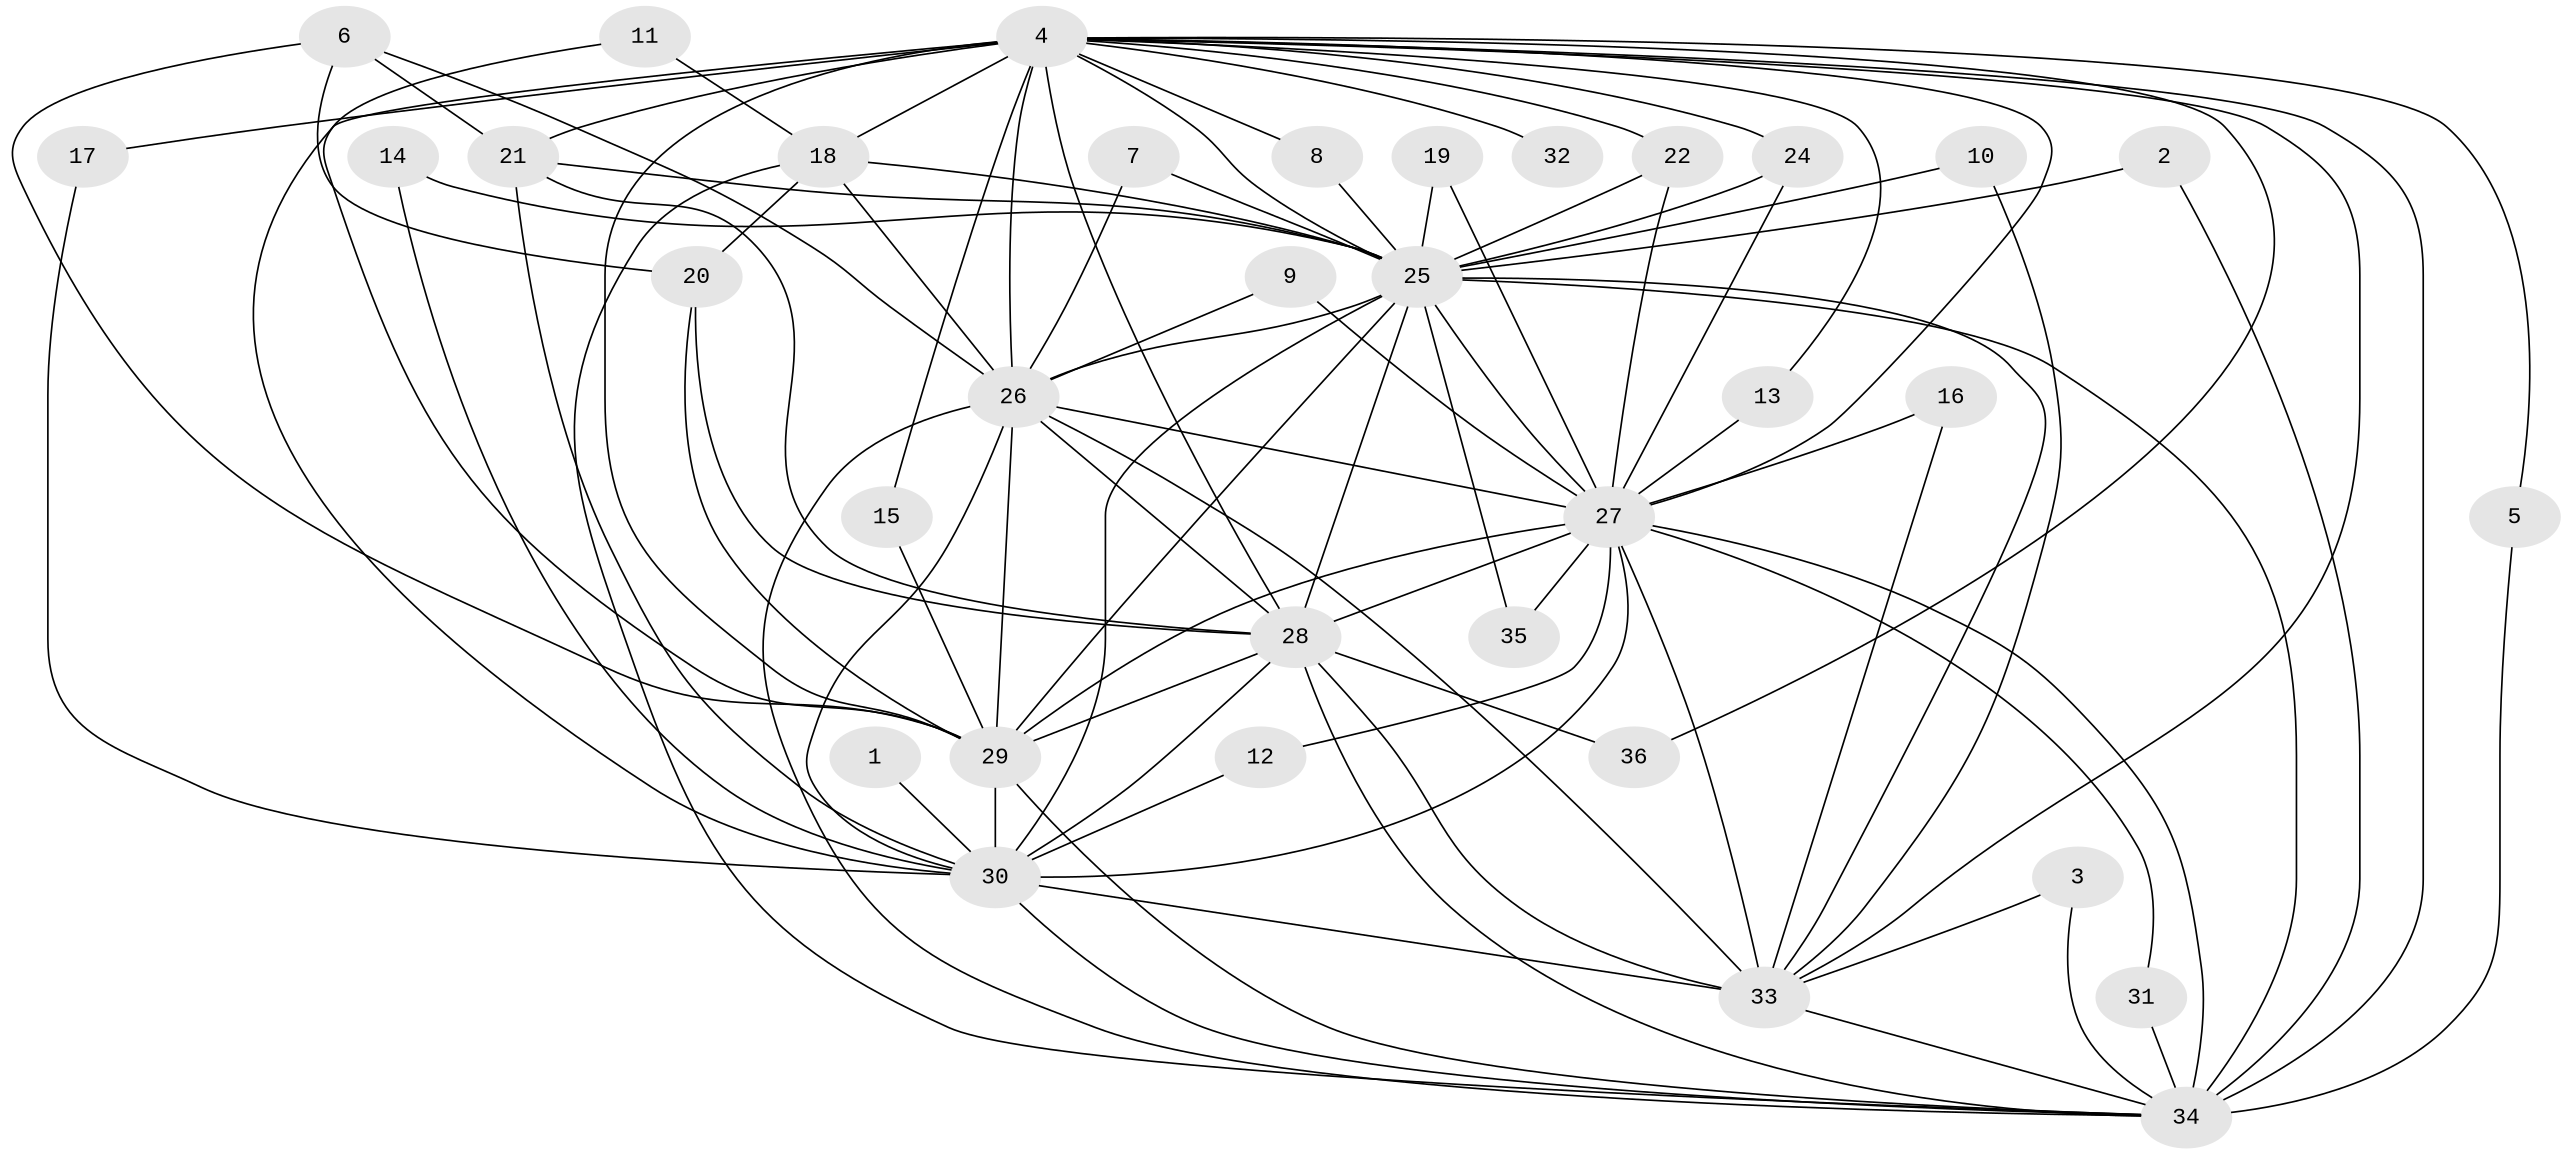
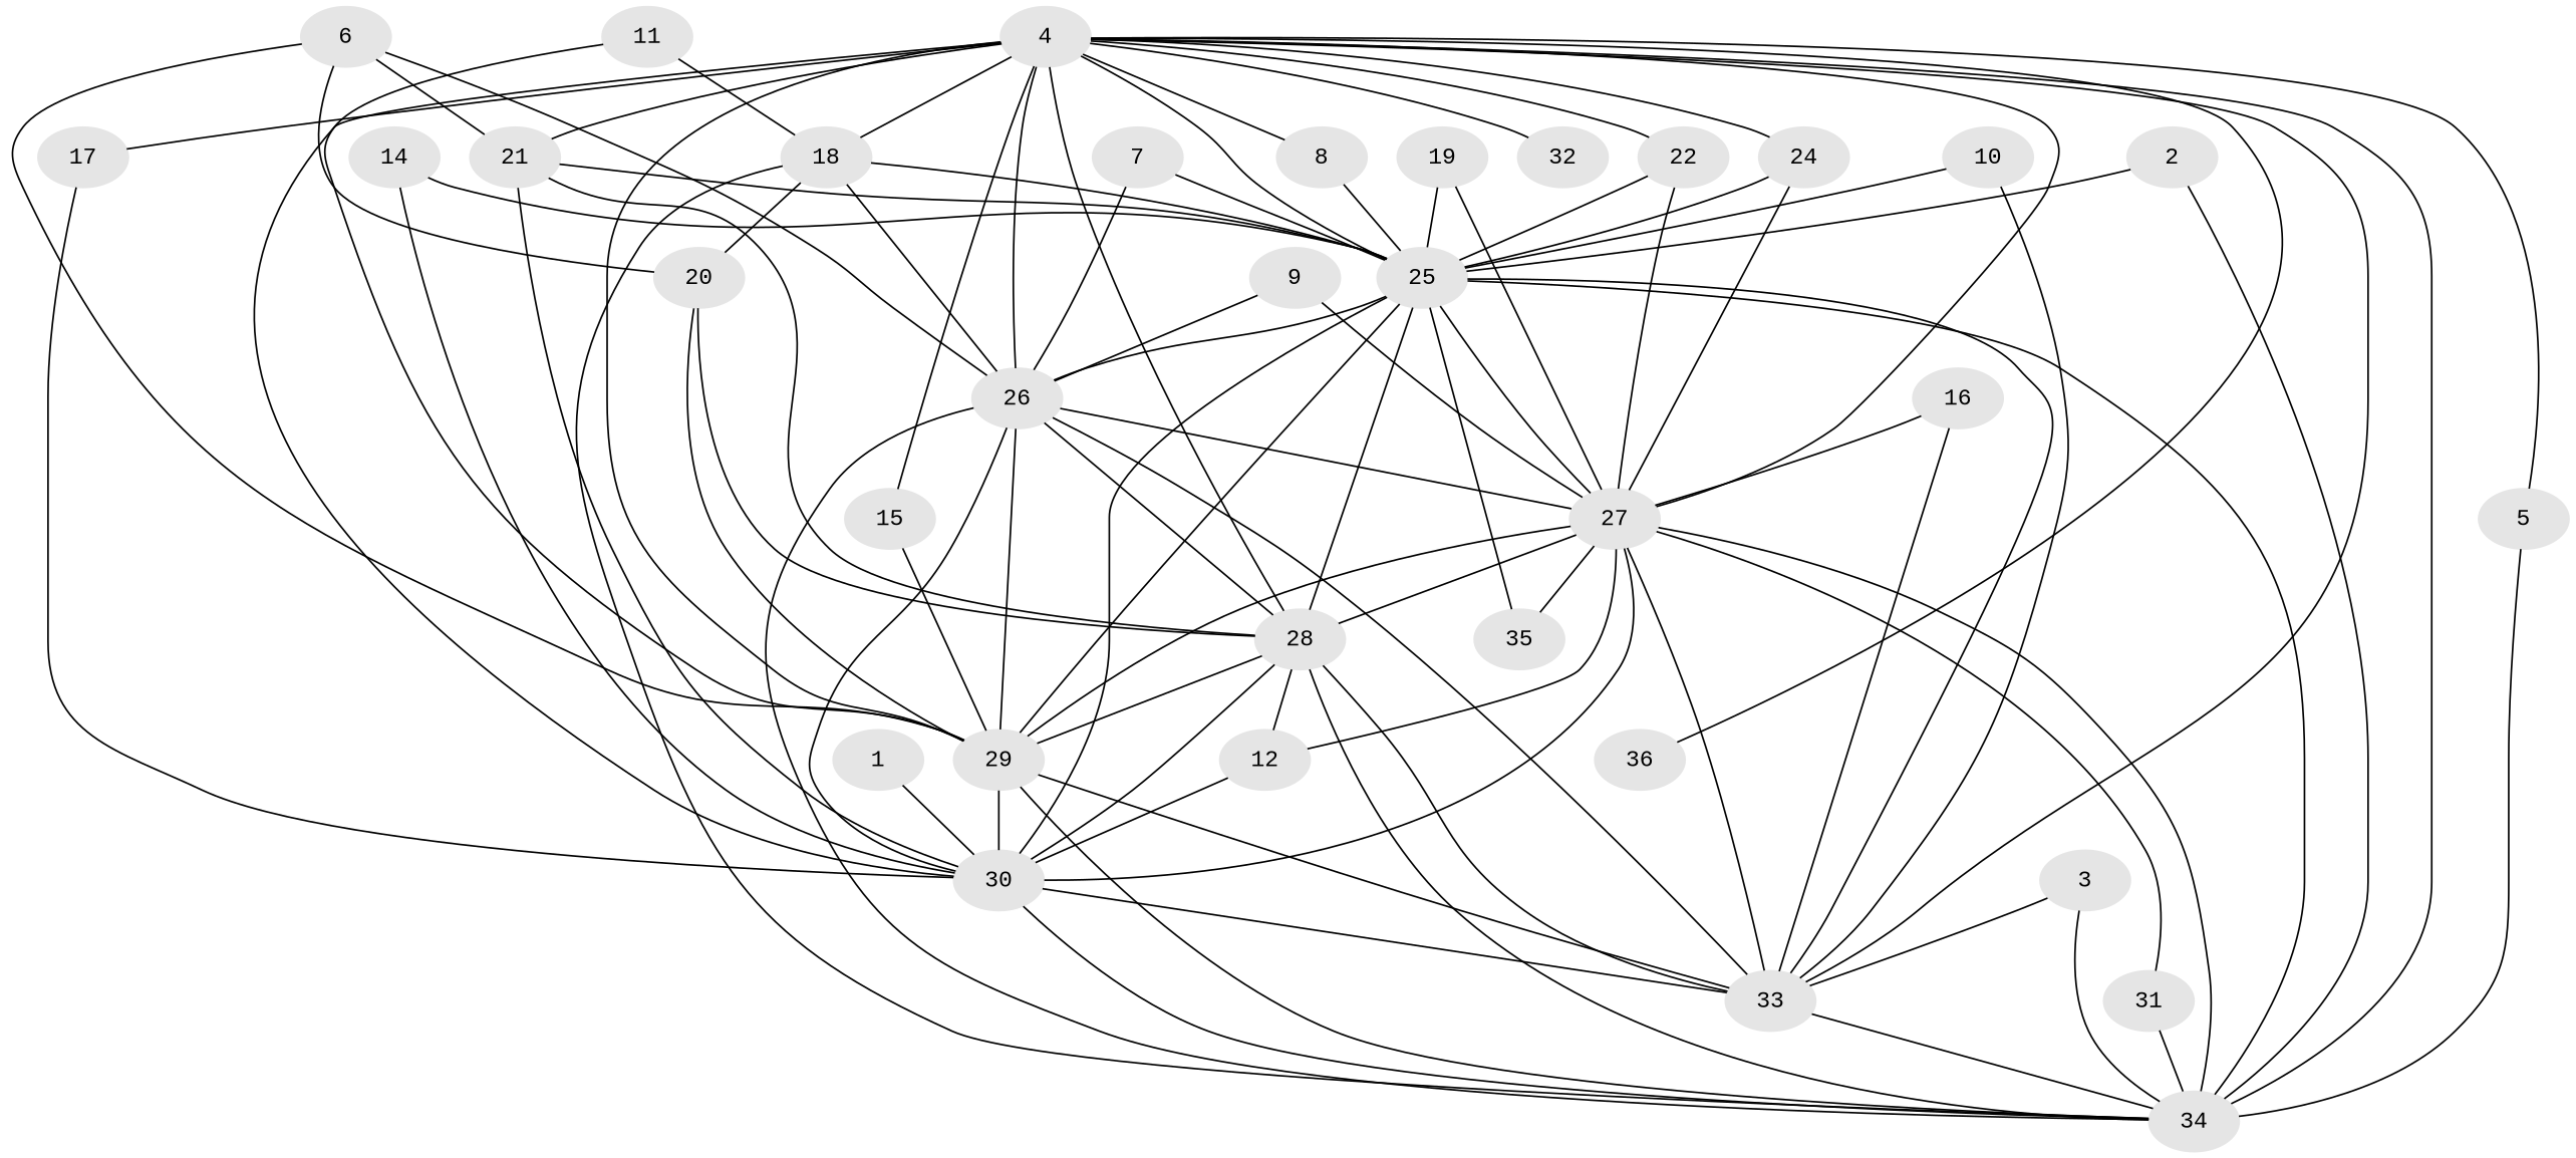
  graph {
    fontname="Liberation Mono"
    node [color=gray90 fontname="Liberation Mono" style=filled]
    edge [fontname="Liberation Mono" weight=1.0]
    1
    30
    26
    34
    33
    27
    28
    29
    2
    25
    35
    3
    4
    5
    8
-   13
    15
    17
    18
    21
    22
    24
    32
    36
    20
    31
    6
    7
    9
    10
    11
    12
    14
    16
    19
    1 -- 30
    30 -- 34
    30 -- 33
    26 -- 30
    26 -- 34
    26 -- 33 [weight=2.0]
    26 -- 27
    26 -- 28
    26 -- 29
    33 -- 34
    27 -- 30
    27 -- 34 [weight=2.0]
    27 -- 33
    27 -- 28
    27 -- 29
    27 -- 35
    27 -- 31
    28 -- 30 [weight=2.0]
    28 -- 34
    28 -- 33
    28 -- 29
-   28 -- 36 [weight=2.0]
+   28 -- 12 [weight=2.0]
    29 -- 30
    29 -- 34
+   29 -- 33 [weight=2.0]
    2 -- 34
    2 -- 25
    25 -- 30 [weight=2.0]
    25 -- 26
    25 -- 34 [weight=2.0]
    25 -- 33
    25 -- 27 [weight=4.0]
    25 -- 28
    25 -- 29 [weight=2.0]
    25 -- 35
    3 -- 34
    3 -- 33
    4 -- 30 [weight=3.0]
    4 -- 26 [weight=2.0]
    4 -- 34 [weight=3.0]
    4 -- 33 [weight=2.0]
    4 -- 27 [weight=2.0]
    4 -- 28 [weight=3.0]
    4 -- 29 [weight=3.0]
    4 -- 25 [weight=2.0]
    4 -- 5
    4 -- 8
-   4 -- 13
    4 -- 15
    4 -- 17 [weight=2.0]
    4 -- 18 [weight=3.0]
    4 -- 21
    4 -- 22
    4 -- 24
    4 -- 32
    4 -- 36
    5 -- 34
    8 -- 25
-   13 -- 27
    15 -- 29
    17 -- 30
    18 -- 26
    18 -- 34 [weight=2.0]
    18 -- 25
    18 -- 20
    21 -- 30
    21 -- 28
    21 -- 25
    22 -- 27
    22 -- 25
    24 -- 27
    24 -- 25
    20 -- 28
    20 -- 29
    31 -- 34
    6 -- 26
    6 -- 29
    6 -- 21
    6 -- 20
    7 -- 26 [weight=2.0]
    7 -- 25
    9 -- 26
    9 -- 27
    10 -- 33
    10 -- 25
    11 -- 29
    11 -- 18
    12 -- 30
    12 -- 27
    14 -- 30
    14 -- 25
    16 -- 33
    16 -- 27
    19 -- 27
    19 -- 25
  }
